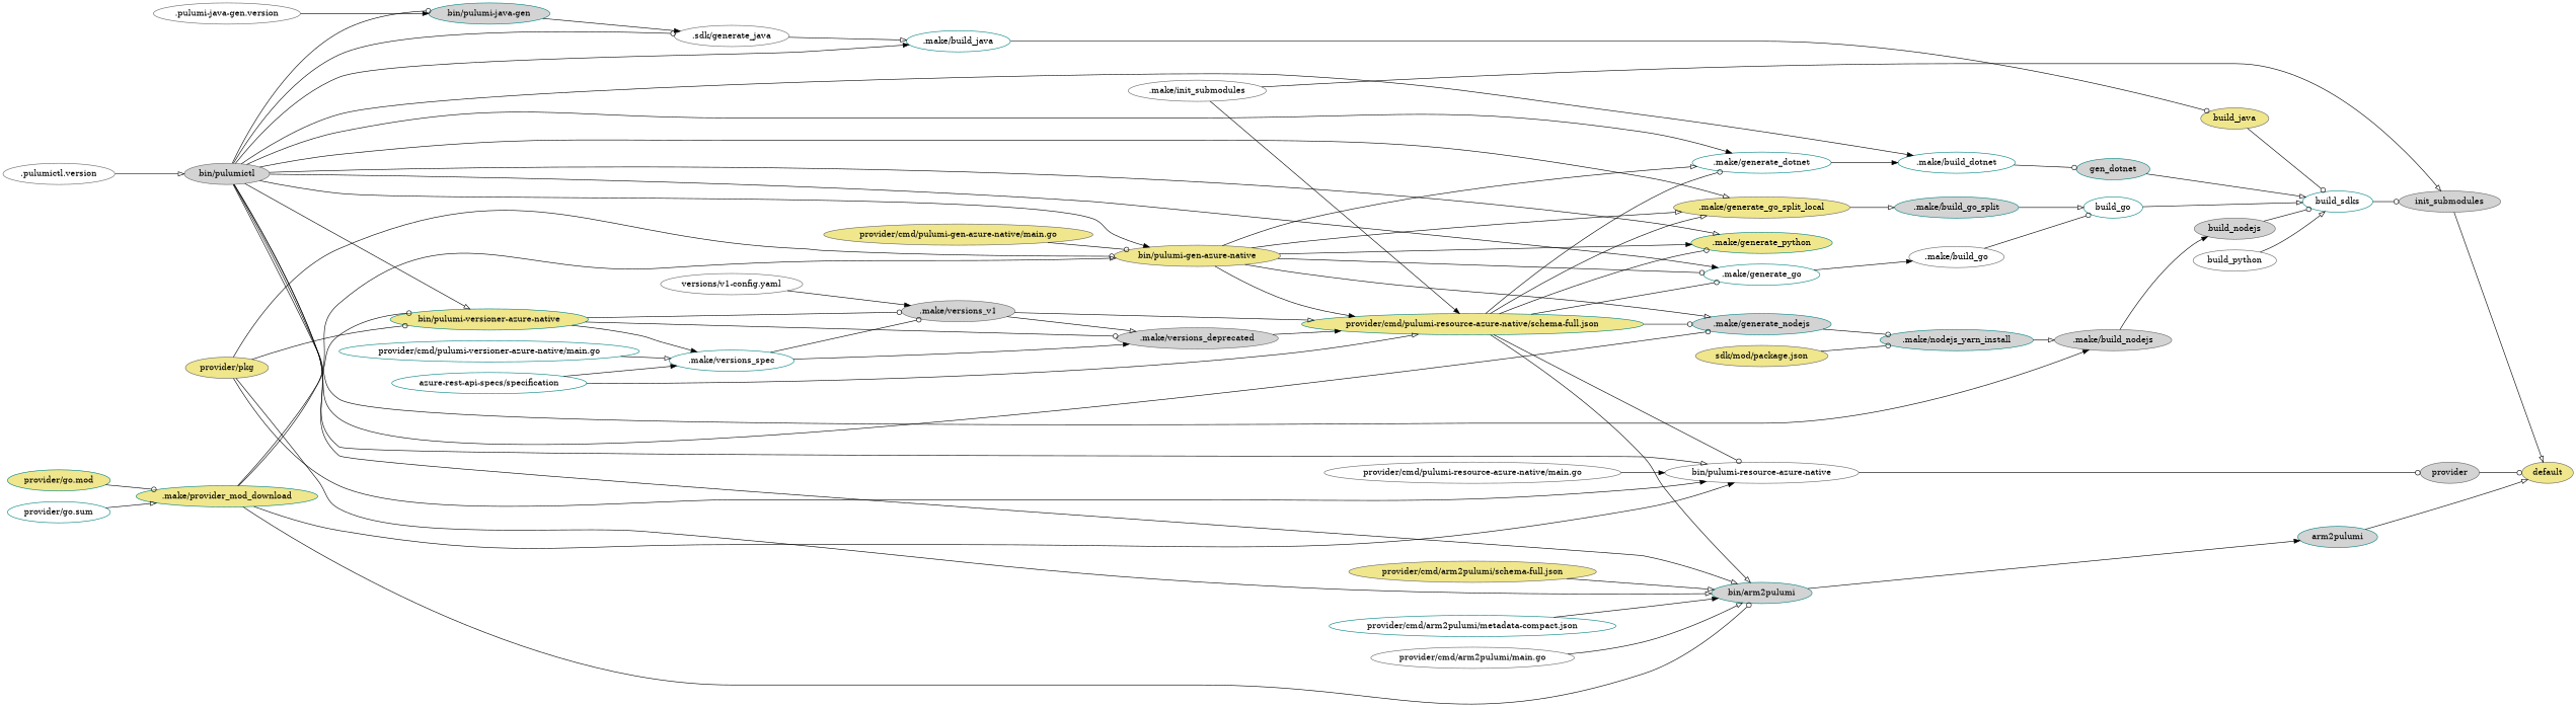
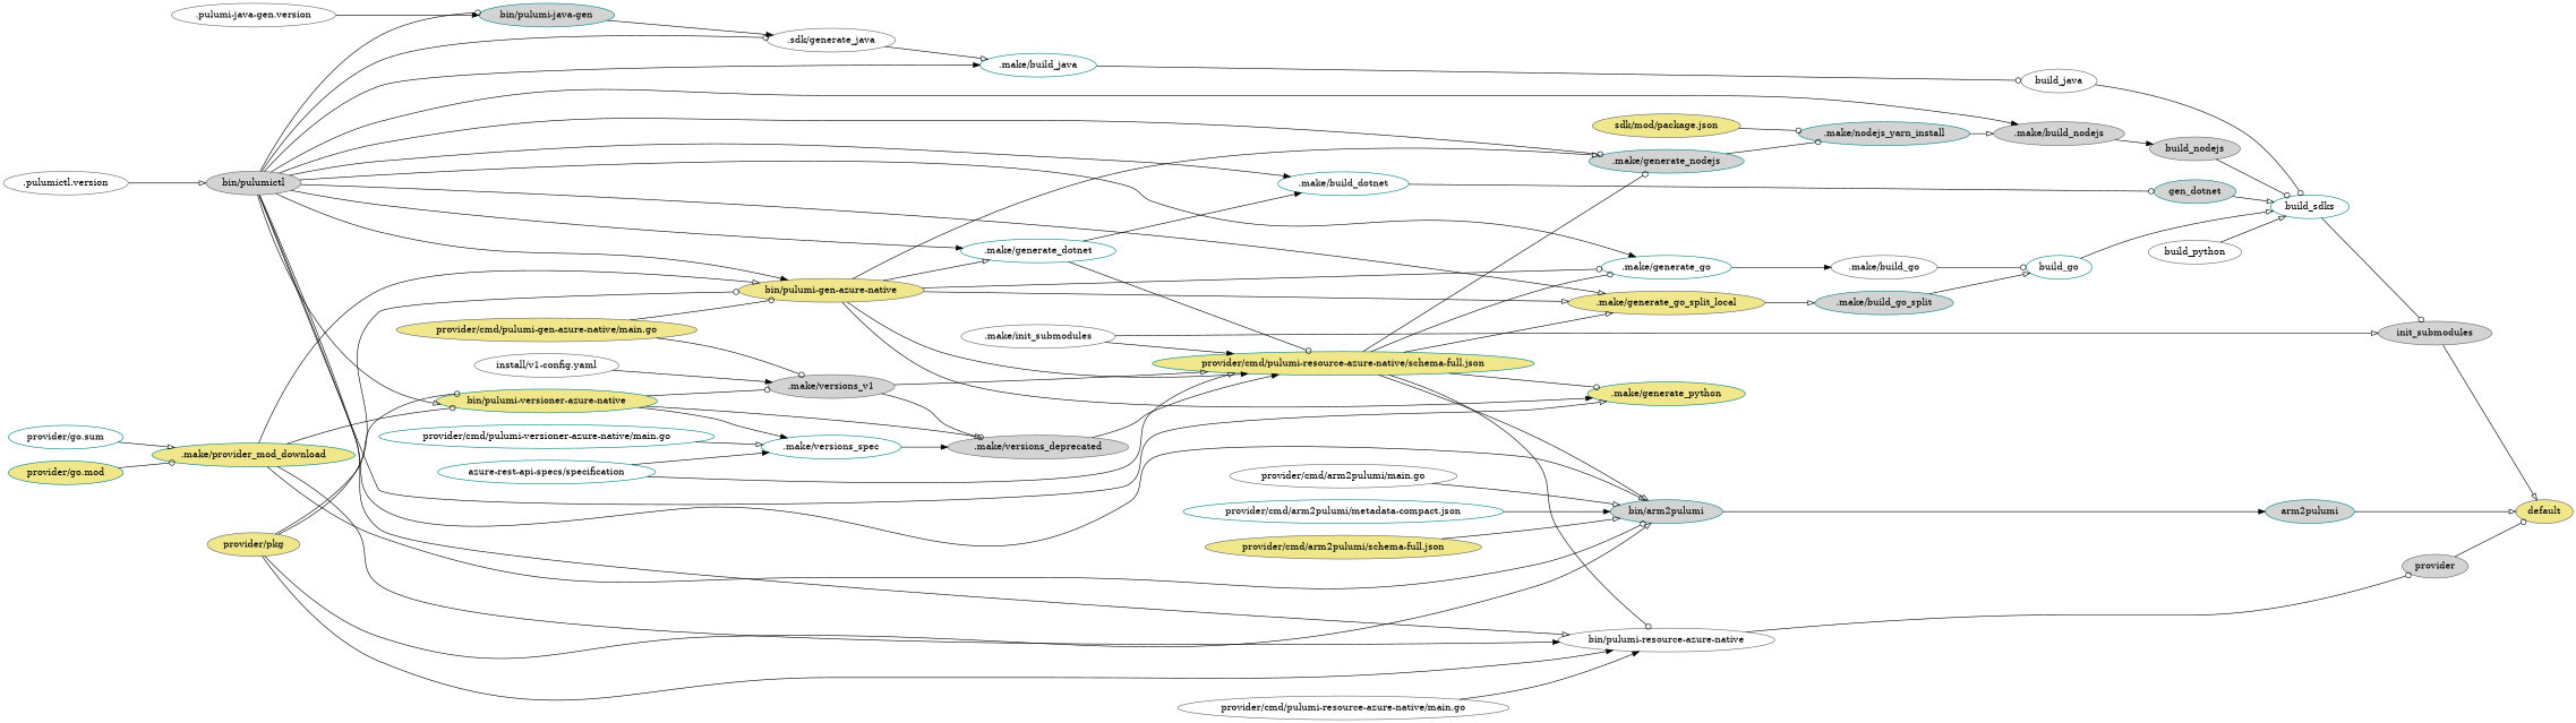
  digraph {
    rankdir=LR
    node [color=gray40 fillcolor=white style=filled]
    edge [arrowhead=onormal]
    n1 [color=teal label=".make/build_dotnet"]
    n2 [color=teal fillcolor=lightgrey label=gen_dotnet]
    n3 [color=teal label=build_sdks]
    n4 [label=".make/build_go"]
    n5 [color=teal label=build_go]
    n6 [color=teal fillcolor=lightgrey label=".make/build_go_split"]
    n7 [color=teal label=".make/build_java"]
-   n8 [fillcolor=khaki label=build_java]
+   n8 [label=build_java]
    n9 [fillcolor=lightgrey label=".make/build_nodejs"]
    n10 [fillcolor=lightgrey label=build_nodejs]
    n11 [label=build_python]
    n12 [color=teal label=".make/generate_dotnet"]
    n13 [color=teal label=".make/generate_go"]
    n14 [fillcolor=khaki label=".make/generate_go_split_local"]
    n15 [label=".sdk/generate_java"]
    n16 [color=teal fillcolor=lightgrey label=".make/generate_nodejs"]
    n17 [color=teal fillcolor=lightgrey label=".make/nodejs_yarn_install"]
    n18 [color=teal fillcolor=khaki label=".make/generate_python"]
    n19 [label=".make/init_submodules"]
    n20 [fillcolor=lightgrey label=init_submodules]
    n21 [color=teal fillcolor=khaki label="provider/cmd/pulumi-resource-azure-native/schema-full.json"]
    n22 [fillcolor=khaki label=default]
    n23 [color=teal fillcolor=lightgrey label="bin/arm2pulumi"]
    n24 [label="bin/pulumi-resource-azure-native"]
    n25 [color=teal fillcolor=khaki label=".make/provider_mod_download"]
    n26 [fillcolor=khaki label="bin/pulumi-gen-azure-native"]
    n27 [color=teal fillcolor=khaki label="bin/pulumi-versioner-azure-native"]
    n28 [color=teal fillcolor=lightgrey label=arm2pulumi]
    n29 [fillcolor=lightgrey label=provider]
    n30 [fillcolor=lightgrey label=".make/versions_deprecated"]
    n31 [color=teal label=".make/versions_spec"]
    n32 [fillcolor=lightgrey label=".make/versions_v1"]
    n33 [label=".pulumi-java-gen.version"]
    n34 [color=teal fillcolor=lightgrey label="bin/pulumi-java-gen"]
    n35 [label=".pulumictl.version"]
    n36 [fillcolor=lightgrey label="bin/pulumictl"]
    n37 [color=teal label="azure-rest-api-specs/specification"]
    n38 [label="provider/cmd/arm2pulumi/main.go"]
    n39 [color=teal label="provider/cmd/arm2pulumi/metadata-compact.json"]
    n40 [fillcolor=khaki label="provider/cmd/arm2pulumi/schema-full.json"]
    n41 [fillcolor=khaki label="provider/cmd/pulumi-gen-azure-native/main.go"]
    n42 [label="provider/cmd/pulumi-resource-azure-native/main.go"]
    n43 [color=teal label="provider/cmd/pulumi-versioner-azure-native/main.go"]
    n44 [color=teal fillcolor=khaki label="provider/go.mod"]
    n45 [color=teal label="provider/go.sum"]
    n46 [fillcolor=khaki label="provider/pkg"]
    n47 [fillcolor=khaki label="sdk/mod/package.json"]
-   n48 [label="versions/v1-config.yaml"]
+   n48 [label="install/v1-config.yaml"]
    n1 -> n2 [arrowhead=odot]
    n2 -> n3
    n3 -> n20 [arrowhead=odot]
    n4 -> n5 [arrowhead=odot]
    n5 -> n3
    n6 -> n5
    n7 -> n8 [arrowhead=odot]
    n8 -> n3 [arrowhead=odot]
    n9 -> n10 [arrowhead=normal]
    n10 -> n3 [arrowhead=odot]
    n11 -> n3
    n12 -> n1 [arrowhead=normal]
    n13 -> n4 [arrowhead=normal]
    n14 -> n6
    n15 -> n7
    n16 -> n17 [arrowhead=odot]
    n17 -> n9
    n19 -> n20
    n19 -> n21 [arrowhead=normal]
    n20 -> n22
-   n21 -> n12 [arrowhead=odot]
+   n12 -> n21 [arrowhead=odot]
    n21 -> n13 [arrowhead=odot]
    n21 -> n14
    n21 -> n16 [arrowhead=odot]
    n21 -> n18 [arrowhead=odot]
    n21 -> n23
    n21 -> n24 [arrowhead=odot]
    n23 -> n28 [arrowhead=normal]
    n24 -> n29 [arrowhead=odot]
    n25 -> n23 [arrowhead=odot]
    n25 -> n24 [arrowhead=normal]
    n25 -> n26
    n25 -> n27 [arrowhead=odot]
    n26 -> n12
    n26 -> n13 [arrowhead=odot]
    n26 -> n14
    n26 -> n16
    n26 -> n18 [arrowhead=normal]
    n26 -> n21 [arrowhead=normal]
    n27 -> n30 [arrowhead=odot]
    n27 -> n31 [arrowhead=normal]
    n27 -> n32 [arrowhead=odot]
    n28 -> n22
    n29 -> n22 [arrowhead=odot]
    n30 -> n21 [arrowhead=normal]
    n31 -> n30 [arrowhead=normal]
-   n31 -> n32 [arrowhead=odot]
+   n41 -> n32 [arrowhead=odot]
    n32 -> n21
    n32 -> n30
    n33 -> n34 [arrowhead=normal]
    n34 -> n15 [arrowhead=normal]
    n35 -> n36
    n36 -> n1 [arrowhead=normal]
    n36 -> n7 [arrowhead=normal]
    n36 -> n9 [arrowhead=normal]
    n36 -> n12 [arrowhead=normal]
    n36 -> n13 [arrowhead=normal]
    n36 -> n14
    n36 -> n15 [arrowhead=odot]
    n36 -> n16 [arrowhead=odot]
    n36 -> n18
    n36 -> n23
    n36 -> n24
    n36 -> n26 [arrowhead=normal]
    n36 -> n27
    n36 -> n34 [arrowhead=odot]
    n37 -> n21
    n37 -> n31 [arrowhead=normal]
    n38 -> n23
    n39 -> n23 [arrowhead=normal]
    n40 -> n23
    n41 -> n26 [arrowhead=odot]
    n42 -> n24 [arrowhead=normal]
    n43 -> n31
    n44 -> n25 [arrowhead=odot]
    n45 -> n25
    n46 -> n23
    n46 -> n24 [arrowhead=normal]
    n46 -> n26 [arrowhead=odot]
    n46 -> n27 [arrowhead=odot]
    n47 -> n17 [arrowhead=odot]
    n48 -> n32 [arrowhead=normal]
  }
